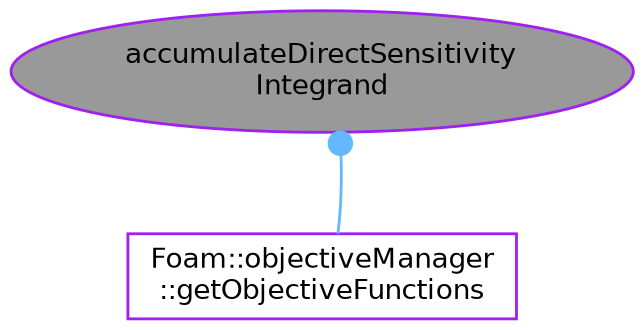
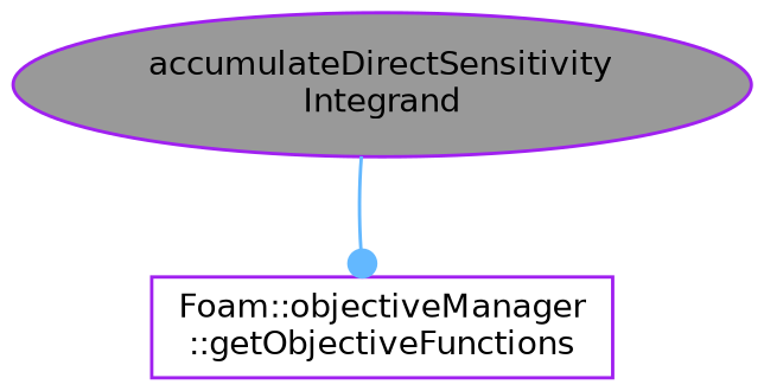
  digraph {
    rankdir=TB
    node [color=purple fontname=Helvetica fontsize=10 style=filled]
    n1 [fillcolor=grey60 fontcolor=black height=0.2 label="accumulateDirectSensitivity\lIntegrand" shape=ellipse width=0.4]
    n2 [fillcolor=white height=0.2 label="Foam::objectiveManager\l::getObjectiveFunctions" shape=box width=0.4]
-   n2 -> n1 [color=steelblue1 fontname=Helvetica fontsize=10 labelfontname=Helvetica labelfontsize=10 style=solid arrowhead=dot]
+   n1 -> n2 [color=steelblue1 fontname=Helvetica fontsize=10 labelfontname=Helvetica labelfontsize=10 style=solid arrowhead=dot]
  }
